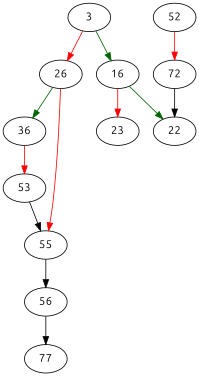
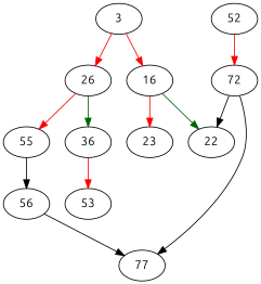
  strict digraph {
    fontname=Ubuntu
    node [fontname=Ubuntu]
    edge [fontname=Ubuntu]
    3 [entry=true]
    16
    26
    22
    23
    36
    55
    53
    56
    72
    77
    52
-   3 -> 16 [color=darkgreen cond=true]
+   3 -> 16 [color=red cond=true]
    3 -> 26 [color=red cond=false]
    16 -> 22 [color=darkgreen cond=true]
    16 -> 23 [color=red cond=false]
    26 -> 36 [color=darkgreen cond=true]
    26 -> 55 [color=red cond=false]
    36 -> 53 [color=red cond=false]
    55 -> 56
-   53 -> 55
    56 -> 77
    72 -> 22
+   72 -> 77
    52 -> 72 [color=red]
  }
